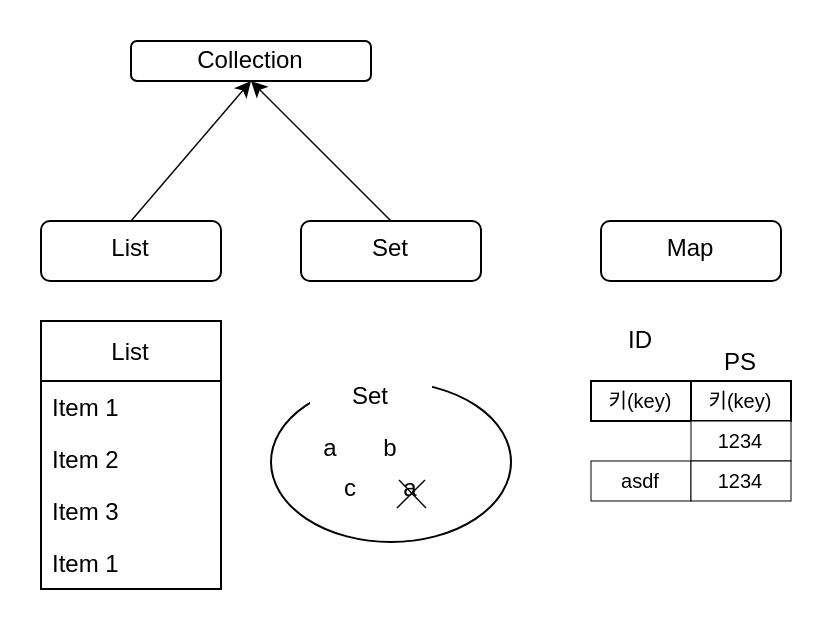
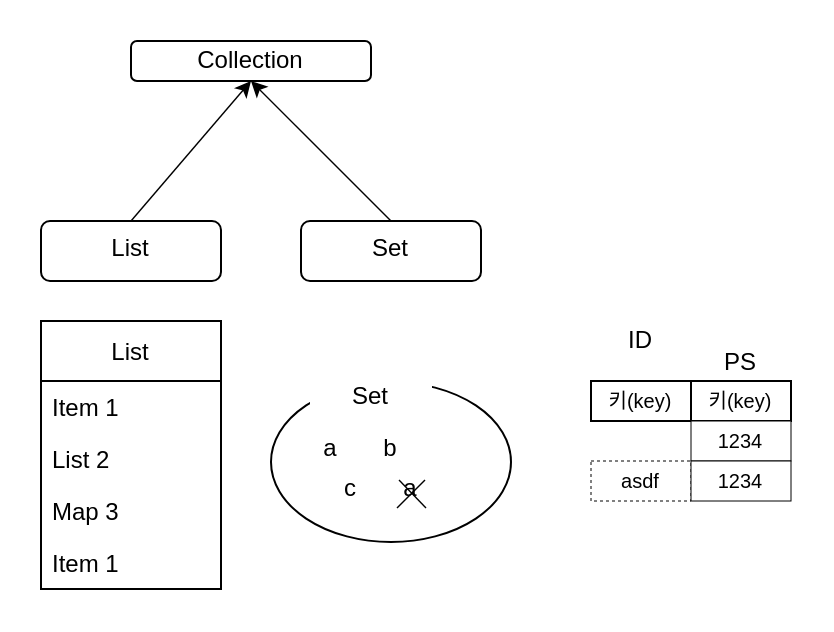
  <mxCell id="0" />
  <mxCell id="1" parent="0" />
  <mxCell id="2" value="List" style="swimlane;fontStyle=0;childLayout=stackLayout;horizontal=1;startSize=30;horizontalStack=0;resizeParent=1;resizeParentMax=0;resizeLast=0;collapsible=1;marginBottom=0;" parent="1" vertex="1"><mxGeometry x="20" y="160" width="90" height="134" as="geometry"><mxRectangle x="-20" y="40" width="50" height="26" as="alternateBounds" /></mxGeometry></mxCell>
  <mxCell id="3" value="Item 1" style="text;strokeColor=none;fillColor=none;align=left;verticalAlign=top;spacingLeft=4;spacingRight=4;overflow=hidden;rotatable=0;points=[[0,0.5],[1,0.5]];portConstraint=eastwest;" parent="2" vertex="1"><mxGeometry y="30" width="90" height="26" as="geometry" /></mxCell>
- <mxCell id="4" value="Item 2" style="text;strokeColor=none;fillColor=none;align=left;verticalAlign=top;spacingLeft=4;spacingRight=4;overflow=hidden;rotatable=0;points=[[0,0.5],[1,0.5]];portConstraint=eastwest;" parent="2" vertex="1"><mxGeometry y="56" width="90" height="26" as="geometry" /></mxCell>
- <mxCell id="5" value="Item 3" style="text;strokeColor=none;fillColor=none;align=left;verticalAlign=top;spacingLeft=4;spacingRight=4;overflow=hidden;rotatable=0;points=[[0,0.5],[1,0.5]];portConstraint=eastwest;" parent="2" vertex="1"><mxGeometry y="82" width="90" height="26" as="geometry" /></mxCell>
+ <mxCell id="4" value="List 2" style="text;strokeColor=none;fillColor=none;align=left;verticalAlign=top;spacingLeft=4;spacingRight=4;overflow=hidden;rotatable=0;points=[[0,0.5],[1,0.5]];portConstraint=eastwest;" parent="2" vertex="1"><mxGeometry y="56" width="90" height="26" as="geometry" /></mxCell>
+ <mxCell id="5" value="Map 3" style="text;strokeColor=none;fillColor=none;align=left;verticalAlign=top;spacingLeft=4;spacingRight=4;overflow=hidden;rotatable=0;points=[[0,0.5],[1,0.5]];portConstraint=eastwest;" parent="2" vertex="1"><mxGeometry y="82" width="90" height="26" as="geometry" /></mxCell>
  <mxCell id="6" value="Item 1" style="text;strokeColor=none;fillColor=none;align=left;verticalAlign=top;spacingLeft=4;spacingRight=4;overflow=hidden;rotatable=0;points=[[0,0.5],[1,0.5]];portConstraint=eastwest;" parent="2" vertex="1"><mxGeometry y="108" width="90" height="26" as="geometry" /></mxCell>
  <mxCell id="7" value="List" style="rounded=1;whiteSpace=wrap;html=1;verticalAlign=top;" parent="1" vertex="1"><mxGeometry x="20" width="90" height="30" as="geometry" y="110" /></mxCell>
  <mxCell id="8" value="Set" style="rounded=1;whiteSpace=wrap;html=1;verticalAlign=top;" parent="1" vertex="1"><mxGeometry x="150" width="90" height="30" as="geometry" y="110" /></mxCell>
  <mxCell id="9" value="" style="ellipse;whiteSpace=wrap;html=1;verticalAlign=top;" parent="1" vertex="1"><mxGeometry x="135" y="190.5" width="120" height="80" as="geometry" /></mxCell>
  <mxCell id="10" value="Set" style="rounded=0;whiteSpace=wrap;html=1;verticalAlign=top;strokeColor=#FFFFFF;" parent="1" vertex="1"><mxGeometry x="155" y="183.5" width="60" height="30" as="geometry" /></mxCell>
  <mxCell id="11" value="a" style="text;html=1;strokeColor=none;fillColor=none;align=center;verticalAlign=middle;whiteSpace=wrap;rounded=0;" parent="1" vertex="1"><mxGeometry x="145" y="213.5" width="40" height="20" as="geometry" /></mxCell>
  <mxCell id="12" value="b" style="text;html=1;strokeColor=none;fillColor=none;align=center;verticalAlign=middle;whiteSpace=wrap;rounded=0;" parent="1" vertex="1"><mxGeometry x="175" y="213.5" width="40" height="20" as="geometry" /></mxCell>
  <mxCell id="13" value="c" style="text;html=1;strokeColor=none;fillColor=none;align=center;verticalAlign=middle;whiteSpace=wrap;rounded=0;" parent="1" vertex="1"><mxGeometry x="155" y="233.5" width="40" height="20" as="geometry" /></mxCell>
  <mxCell id="14" value="a" style="text;html=1;strokeColor=none;fillColor=none;align=center;verticalAlign=middle;whiteSpace=wrap;rounded=0;" parent="1" vertex="1"><mxGeometry x="185" y="233.5" width="40" height="20" as="geometry" /></mxCell>
  <mxCell id="15" value="" style="endArrow=none;html=1;strokeWidth=0.7;" parent="1" edge="1"><mxGeometry width="50" height="50" relative="1" as="geometry"><mxPoint x="199" y="239.5" as="sourcePoint" /><mxPoint x="212.5" y="253.5" as="targetPoint" /></mxGeometry></mxCell>
  <mxCell id="16" value="" style="endArrow=none;html=1;strokeWidth=0.7;" parent="1" edge="1"><mxGeometry width="50" height="50" relative="1" as="geometry"><mxPoint x="198" y="253.5" as="sourcePoint" /><mxPoint x="212" y="239.5" as="targetPoint" /></mxGeometry></mxCell>
- <mxCell id="17" value="Map" style="rounded=1;whiteSpace=wrap;html=1;verticalAlign=top;" parent="1" vertex="1"><mxGeometry x="300" width="90" height="30" as="geometry" y="110" /></mxCell>
  <mxCell id="18" value="&lt;font style=&quot;font-size: 10px&quot;&gt;키(key)&lt;/font&gt;" style="rounded=0;whiteSpace=wrap;html=1;strokeColor=#000000;verticalAlign=middle;" parent="1" vertex="1"><mxGeometry x="295" y="190" width="50" height="20" as="geometry" /></mxCell>
  <mxCell id="19" value="&lt;font style=&quot;font-size: 10px&quot;&gt;키(key)&lt;/font&gt;" style="rounded=0;whiteSpace=wrap;html=1;strokeColor=#000000;verticalAlign=middle;" parent="1" vertex="1"><mxGeometry x="345" y="190" width="50" height="20" as="geometry" /></mxCell>
  <mxCell id="20" value="&lt;font style=&quot;font-size: 10px&quot;&gt;1234&lt;/font&gt;" style="rounded=0;whiteSpace=wrap;html=1;strokeColor=#000000;verticalAlign=middle;strokeWidth=0.5;" parent="1" vertex="1"><mxGeometry x="345" y="210" width="50" height="20" as="geometry" /></mxCell>
- <mxCell id="21" value="&lt;font style=&quot;font-size: 10px&quot;&gt;asdf&lt;/font&gt;" style="rounded=0;whiteSpace=wrap;html=1;strokeColor=#000000;verticalAlign=middle;strokeWidth=0.5;" parent="1" vertex="1"><mxGeometry x="295" y="230" width="50" height="20" as="geometry" /></mxCell>
+ <mxCell id="21" value="&lt;font style=&quot;font-size: 10px&quot;&gt;asdf&lt;/font&gt;" style="rounded=0;whiteSpace=wrap;html=1;strokeColor=#000000;verticalAlign=middle;strokeWidth=0.5;dashed=1;" parent="1" vertex="1"><mxGeometry x="295" y="230" width="50" height="20" as="geometry" /></mxCell>
  <mxCell id="22" value="&lt;font style=&quot;font-size: 10px&quot;&gt;1234&lt;/font&gt;" style="rounded=0;whiteSpace=wrap;html=1;strokeColor=#000000;verticalAlign=middle;strokeWidth=0.5;" parent="1" vertex="1"><mxGeometry x="345" y="230" width="50" height="20" as="geometry" /></mxCell>
  <mxCell id="23" value="ID" style="text;html=1;strokeColor=none;fillColor=none;align=center;verticalAlign=middle;whiteSpace=wrap;rounded=0;" parent="1" vertex="1"><mxGeometry x="300" y="160" width="40" height="20" as="geometry" /></mxCell>
  <mxCell id="24" value="PS" style="text;html=1;strokeColor=none;fillColor=none;align=center;verticalAlign=middle;whiteSpace=wrap;rounded=0;" parent="1" vertex="1"><mxGeometry x="350" y="170.5" width="40" height="20" as="geometry" /></mxCell>
  <mxCell id="25" value="Collection" style="rounded=1;whiteSpace=wrap;html=1;strokeColor=#000000;strokeWidth=1;verticalAlign=middle;" vertex="1" parent="1"><mxGeometry x="65" y="20" width="120" height="20" as="geometry" /></mxCell>
  <mxCell id="26" value="" style="endArrow=classic;html=1;strokeWidth=0.7;exitX=0.5;exitY=0;exitDx=0;exitDy=0;entryX=0.5;entryY=1;entryDx=0;entryDy=0;" edge="1" parent="1" source="7" target="25"><mxGeometry width="50" height="50" relative="1" as="geometry"><mxPoint x="160" y="170" as="sourcePoint" /><mxPoint x="210" y="120" as="targetPoint" /></mxGeometry></mxCell>
  <mxCell id="27" value="" style="endArrow=classic;html=1;strokeWidth=0.7;exitX=0.5;exitY=0;exitDx=0;exitDy=0;entryX=0.5;entryY=1;entryDx=0;entryDy=0;" edge="1" parent="1" source="8" target="25"><mxGeometry width="50" height="50" relative="1" as="geometry"><mxPoint x="75" y="120" as="sourcePoint" /><mxPoint x="135" y="60" as="targetPoint" /></mxGeometry></mxCell>
